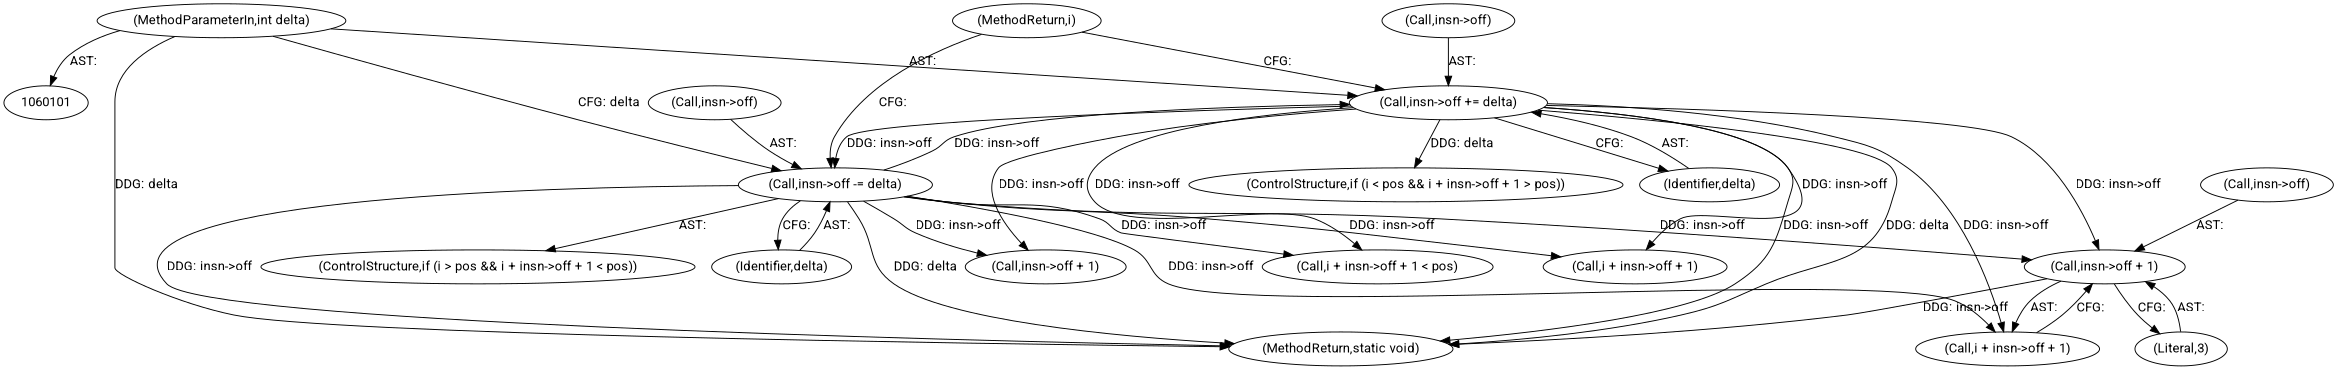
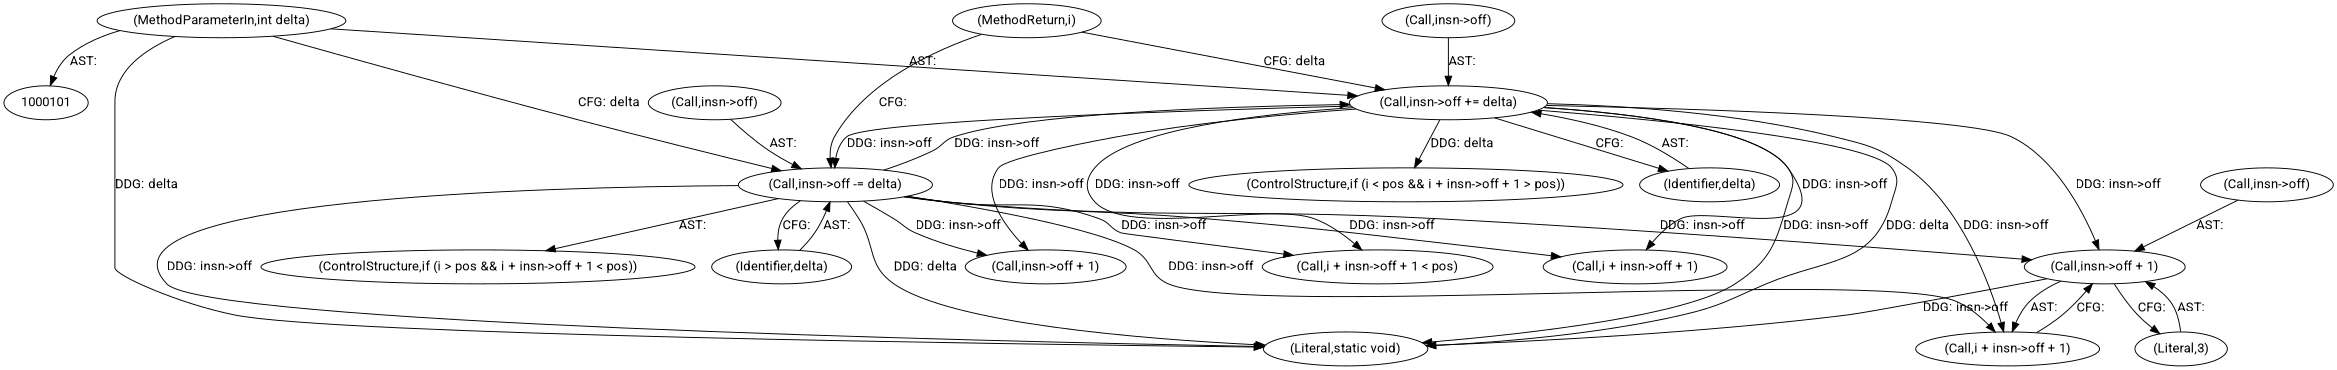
  digraph {
    fontname=Roboto
    node [fontname=Roboto]
    edge [fontname=Roboto]
    n1 [label="(Call,insn->off + 1)"]
    n2 [label="(Literal,3)"]
    n3 [label="(Call,i + insn->off + 1)"]
-   n4 [label="(MethodReturn,static void)"]
+   n4 [label="(Literal,static void)"]
    n5 [label="(Call,insn->off += delta)"]
    n6 [label="(Call,insn->off -= delta)"]
    n7 [label="(Call,i + insn->off + 1)"]
    n8 [label="(ControlStructure,if (i < pos && i + insn->off + 1 > pos))"]
    n9 [label="(Identifier,delta)"]
    n10 [label="(Call,insn->off + 1)"]
    n11 [label="(Call,i + insn->off + 1 < pos)"]
    n12 [label="(ControlStructure,if (i > pos && i + insn->off + 1 < pos))"]
    n13 [label="(Identifier,delta)"]
    n14 [label="(MethodParameterIn,int delta)"]
-   1000101 [label=1060101]
+   1000101
    n16 [label="(Call,insn->off)"]
    n17 [label="(Call,insn->off)"]
    n18 [label="(MethodReturn,i)"]
    n19 [label="(Call,insn->off)"]
    n1 -> n2 [label="CFG: "]
    n1 -> n3 [label="AST: "]
    n1 -> n4 [label="DDG: insn->off"]
    n2 -> n1 [label="AST: "]
    n3 -> n1 [label="CFG: "]
    n5 -> n1 [label="DDG: insn->off"]
    n5 -> n3 [label="DDG: insn->off"]
    n5 -> n4 [label="DDG: insn->off"]
    n5 -> n4 [label="DDG: delta"]
    n5 -> n6 [label="DDG: insn->off"]
    n5 -> n7 [label="DDG: insn->off"]
    n5 -> n8 [label="DDG: delta"]
    n5 -> n9 [label="CFG: "]
    n5 -> n10 [label="DDG: insn->off"]
    n5 -> n11 [label="DDG: insn->off"]
    n6 -> n1 [label="DDG: insn->off"]
    n6 -> n3 [label="DDG: insn->off"]
    n6 -> n4 [label="DDG: insn->off"]
    n6 -> n4 [label="DDG: delta"]
    n6 -> n5 [label="DDG: insn->off"]
    n6 -> n7 [label="DDG: insn->off"]
    n6 -> n10 [label="DDG: insn->off"]
    n6 -> n11 [label="DDG: insn->off"]
    n6 -> n12 [label="AST: "]
    n6 -> n13 [label="CFG: "]
    n9 -> n5 [label="AST: "]
    n13 -> n6 [label="AST: "]
    n14 -> n4 [label="DDG: delta"]
    n14 -> n5 [label="AST: "]
    n14 -> n6 [label="CFG: delta"]
    n14 -> 1000101 [label="AST: "]
    n16 -> n6 [label="AST: "]
    n17 -> n5 [label="AST: "]
-   n18 -> n5 [label="CFG: "]
+   n18 -> n5 [label="CFG: delta"]
    n18 -> n6 [label="CFG: "]
    n19 -> n1 [label="AST: "]
  }
